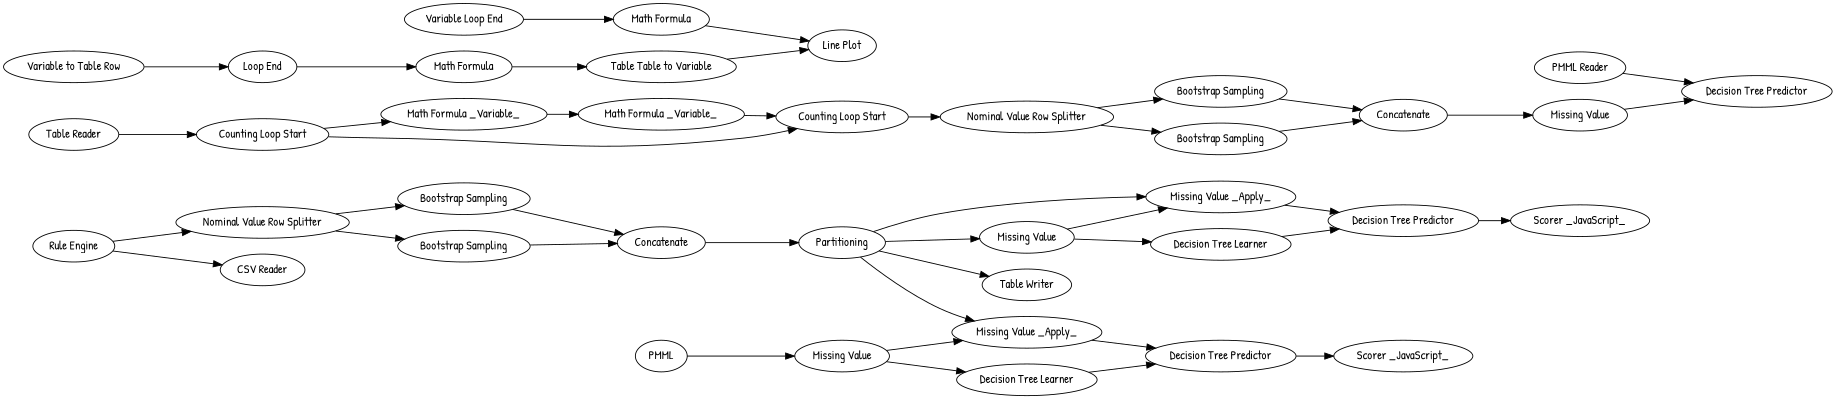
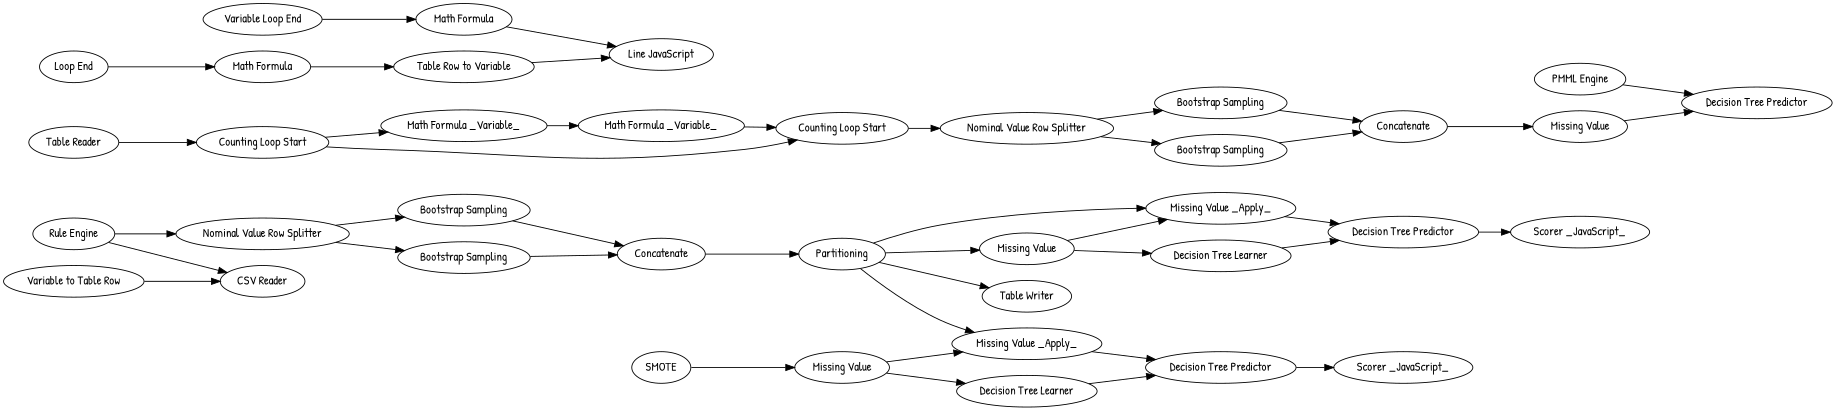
  digraph {
    fontname="Patrick Hand"
    rankdir=LR
    node [fontname="Patrick Hand"]
    edge [fontname="Patrick Hand"]
    n1 [label="Rule Engine"]
    n2 [label="Nominal Value Row Splitter"]
    n3 [label="CSV Reader"]
    n4 [label="Bootstrap Sampling"]
    n5 [label="Bootstrap Sampling"]
    n6 [label="Missing Value _Apply_"]
    n7 [label="Decision Tree Predictor"]
    n8 [label="Scorer _JavaScript_"]
    n9 [label="Missing Value"]
    n10 [label="Decision Tree Learner"]
    n11 [label=Partitioning]
    n12 [label="Missing Value _Apply_"]
    n13 [label="Table Writer"]
    n14 [label="Decision Tree Predictor"]
-   n15 [label=PMML]
+   n15 [label=SMOTE]
    n16 [label="Missing Value"]
    n17 [label=Concatenate]
    n18 [label="Decision Tree Learner"]
    n19 [label="Scorer _JavaScript_"]
    n20 [label=Concatenate]
    n21 [label="Missing Value"]
    n22 [label="Decision Tree Predictor"]
    n23 [label="Bootstrap Sampling"]
    n24 [label="Bootstrap Sampling"]
    n25 [label="Nominal Value Row Splitter"]
    n26 [label="Math Formula"]
-   n27 [label="Table Table to Variable"]
-   n28 [label="Line Plot"]
+   n27 [label="Table Row to Variable"]
+   n28 [label="Line JavaScript"]
    n29 [label="Math Formula _Variable_"]
    n30 [label="Math Formula _Variable_"]
    n31 [label="Counting Loop Start"]
    n32 [label="Math Formula"]
    n33 [label="Table Reader"]
    n34 [label="Counting Loop Start"]
-   n35 [label="PMML Reader"]
+   n35 [label="PMML Engine"]
    n36 [label="Variable to Table Row"]
    n37 [label="Loop End"]
    n38 [label="Variable Loop End"]
    n1 -> n2
    n1 -> n3
    n2 -> n4
    n2 -> n5
    n4 -> n17
    n5 -> n17
    n6 -> n7
    n7 -> n8
    n9 -> n6
    n9 -> n10
    n10 -> n7
    n11 -> n6
    n11 -> n9
    n11 -> n12
    n11 -> n13
    n12 -> n14
    n14 -> n19
    n15 -> n16
    n16 -> n12
    n16 -> n18
    n17 -> n11
    n18 -> n14
    n20 -> n21
    n21 -> n22
    n23 -> n20
    n24 -> n20
    n25 -> n23
    n25 -> n24
    n26 -> n27
    n27 -> n28
    n29 -> n30
    n30 -> n31
    n31 -> n25
    n32 -> n28
    n33 -> n34
    n34 -> n29
    n34 -> n31
    n35 -> n22
-   n36 -> n37
+   n36 -> n3
    n37 -> n26
    n38 -> n32
  }
